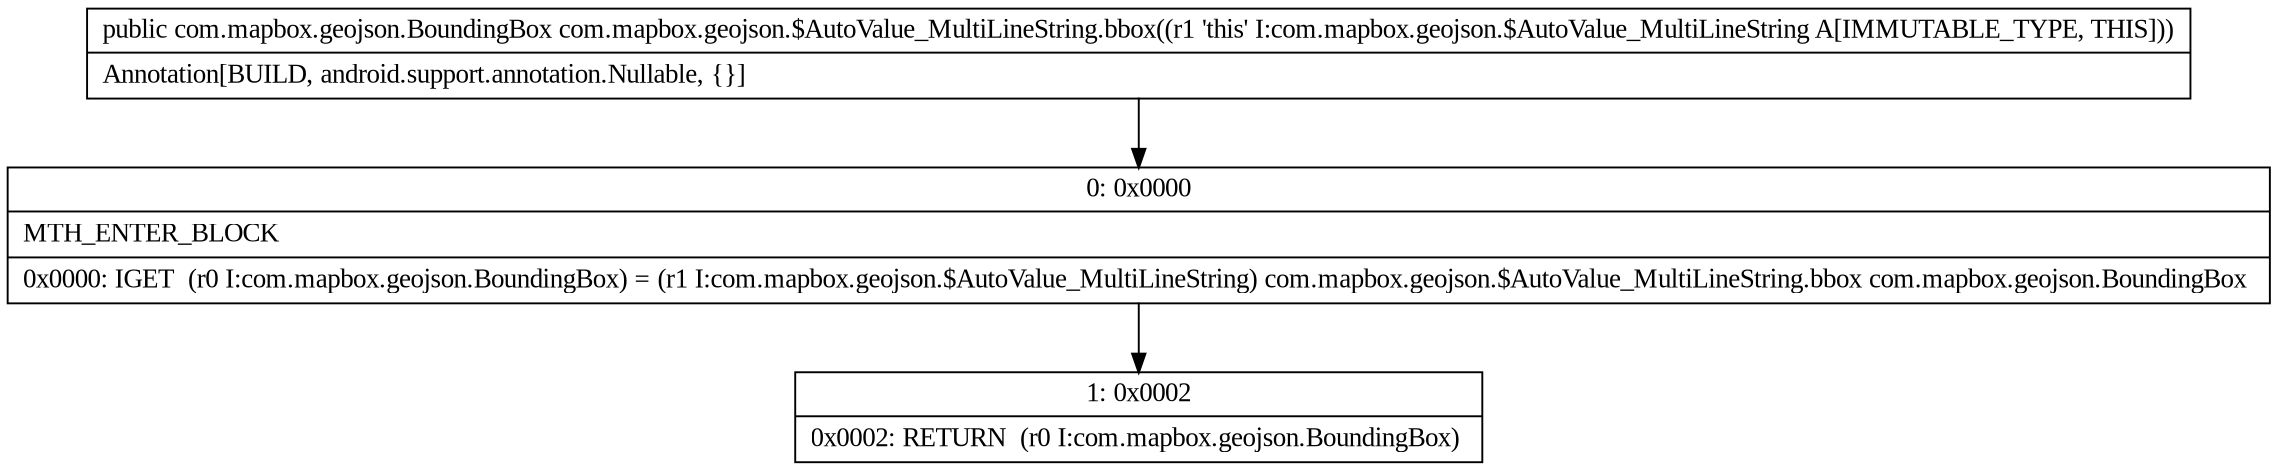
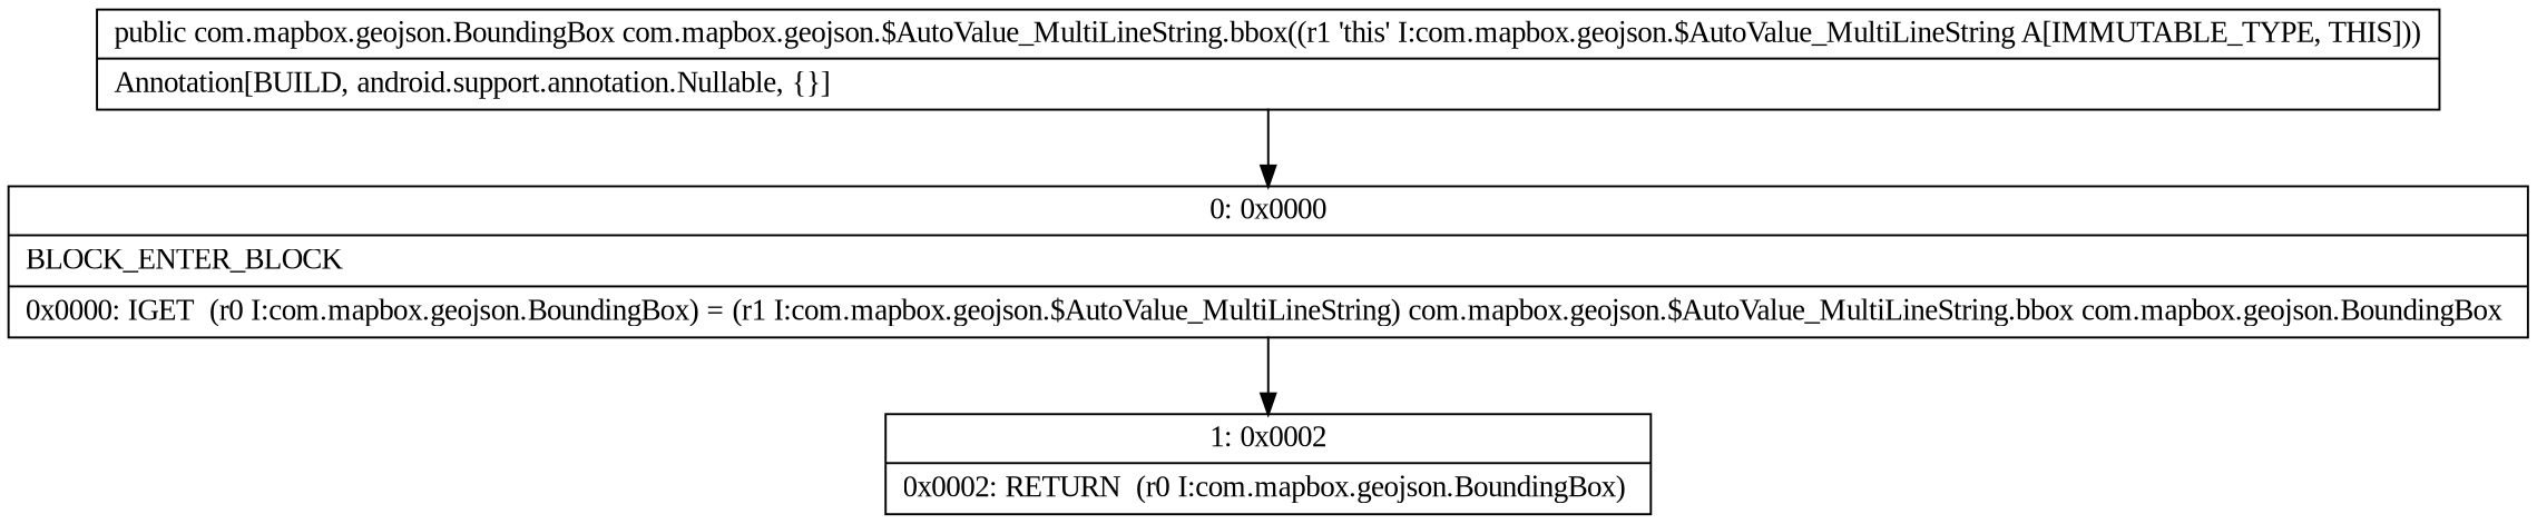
  digraph {
    fontname="Liberation Serif"
    node [shape=record fontname="Liberation Serif"]
    edge [fontname="Liberation Serif"]
-   n1 [label="{0\:\ 0x0000|MTH_ENTER_BLOCK\l|0x0000: IGET  (r0 I:com.mapbox.geojson.BoundingBox) = (r1 I:com.mapbox.geojson.$AutoValue_MultiLineString) com.mapbox.geojson.$AutoValue_MultiLineString.bbox com.mapbox.geojson.BoundingBox \l}"]
+   n1 [label="{0\:\ 0x0000|BLOCK_ENTER_BLOCK\l|0x0000: IGET  (r0 I:com.mapbox.geojson.BoundingBox) = (r1 I:com.mapbox.geojson.$AutoValue_MultiLineString) com.mapbox.geojson.$AutoValue_MultiLineString.bbox com.mapbox.geojson.BoundingBox \l}"]
    n2 [label="{1\:\ 0x0002|0x0002: RETURN  (r0 I:com.mapbox.geojson.BoundingBox) \l}"]
    n3 [label="{public com.mapbox.geojson.BoundingBox com.mapbox.geojson.$AutoValue_MultiLineString.bbox((r1 'this' I:com.mapbox.geojson.$AutoValue_MultiLineString A[IMMUTABLE_TYPE, THIS]))  | Annotation[BUILD, android.support.annotation.Nullable, \{\}]\l}"]
    n1 -> n2
    n3 -> n1
  }
